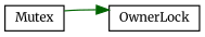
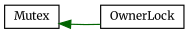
  digraph {
    rankdir=LR
    fontname=Merriweather
    node [color=black fillcolor=white fontname=Merriweather fontsize=10 shape=record style=filled]
    n1 [height=0.2 label=Mutex width=0.4]
    n2 [height=0.2 label=OwnerLock width=0.4]
-   n2 -> n1 [color=darkgreen dir=back fontname=Merriweather fontsize=10 labelfontname=Helvetica labelfontsize=10 style=solid]
+   n1 -> n2 [color=darkgreen dir=back fontname=Merriweather fontsize=10 labelfontname=Helvetica labelfontsize=10 style=solid]
  }
